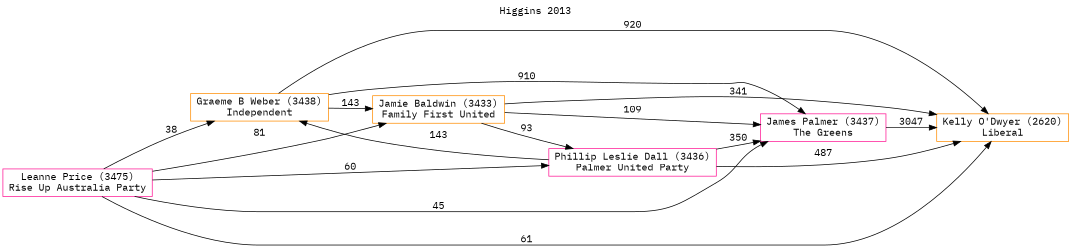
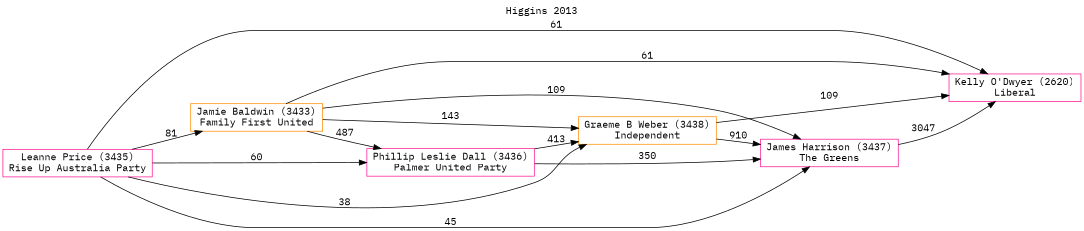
  digraph {
    fontname="IBM Plex Mono"
    label="Higgins 2013"
    labelloc=t
    mclimit=10
    rankdir=LR
    node [color=deeppink fontname="IBM Plex Mono" shape=box]
    edge [fontname="IBM Plex Mono"]
-   n1 [color=darkorange label="Kelly O'Dwyer (2620)\nLiberal"]
-   n2 [label="James Palmer (3437)\nThe Greens"]
+   n1 [label="Kelly O'Dwyer (2620)\nLiberal"]
+   n2 [label="James Harrison (3437)\nThe Greens"]
    n3 [color=darkorange label="Graeme B Weber (3438)\nIndependent"]
    n4 [label="Phillip Leslie Dall (3436)\nPalmer United Party"]
    n5 [color=darkorange label="Jamie Baldwin (3433)\nFamily First United"]
-   n6 [label="Leanne Price (3475)\nRise Up Australia Party"]
+   n6 [label="Leanne Price (3435)\nRise Up Australia Party"]
    n2 -> n1 [label=3047]
-   n3 -> n1 [label=920]
+   n3 -> n1 [label=109]
    n3 -> n2 [label=910]
-   n4 -> n1 [label=487]
    n4 -> n2 [label=350]
-   n4 -> n3 [label=143]
-   n5 -> n1 [label=341]
+   n4 -> n3 [label=413]
+   n5 -> n1 [label=61]
    n5 -> n2 [label=109]
-   n3 -> n5 [label=143]
-   n5 -> n4 [label=93]
+   n5 -> n3 [label=143]
+   n5 -> n4 [label=487]
    n6 -> n1 [label=61]
    n6 -> n2 [label=45]
    n6 -> n3 [label=38]
    n6 -> n4 [label=60]
    n6 -> n5 [label=81]
  }
